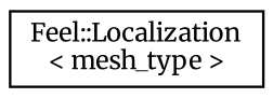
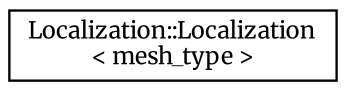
  digraph {
    rankdir=LR
    fontname=Merriweather
-   n1 [color=black fillcolor=white fontname=Merriweather fontsize=10 height=0.2 label="Feel::Localization\l\< mesh_type \>" shape=record style=filled width=0.4]
+   n1 [color=black fillcolor=white fontname=Merriweather fontsize=10 height=0.2 label="Localization::Localization\l\< mesh_type \>" shape=record style=filled width=0.4]
  }
